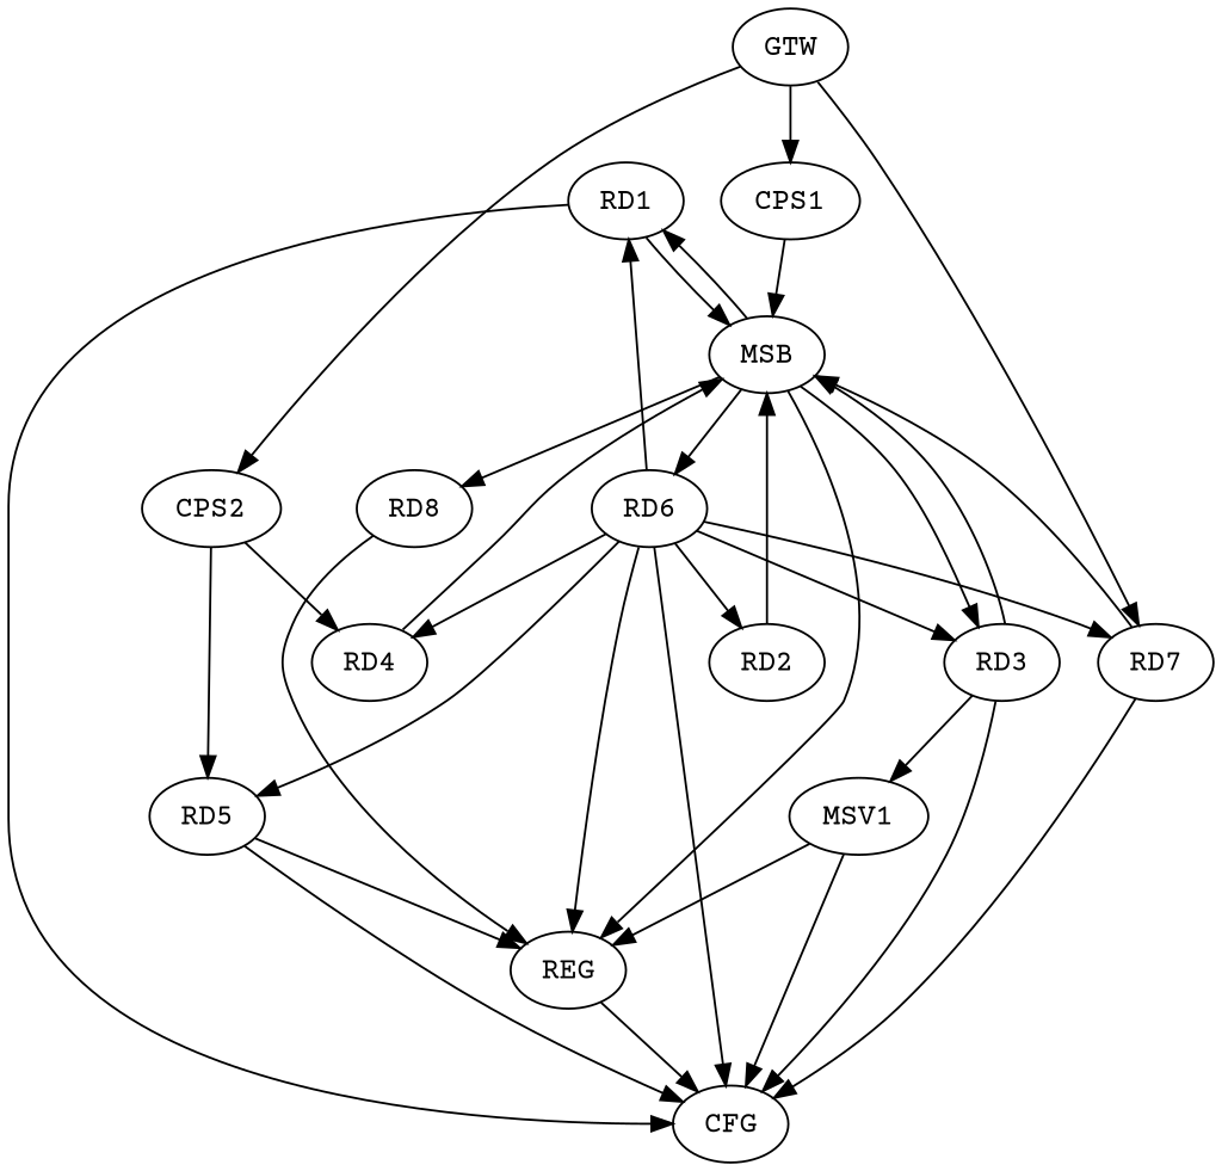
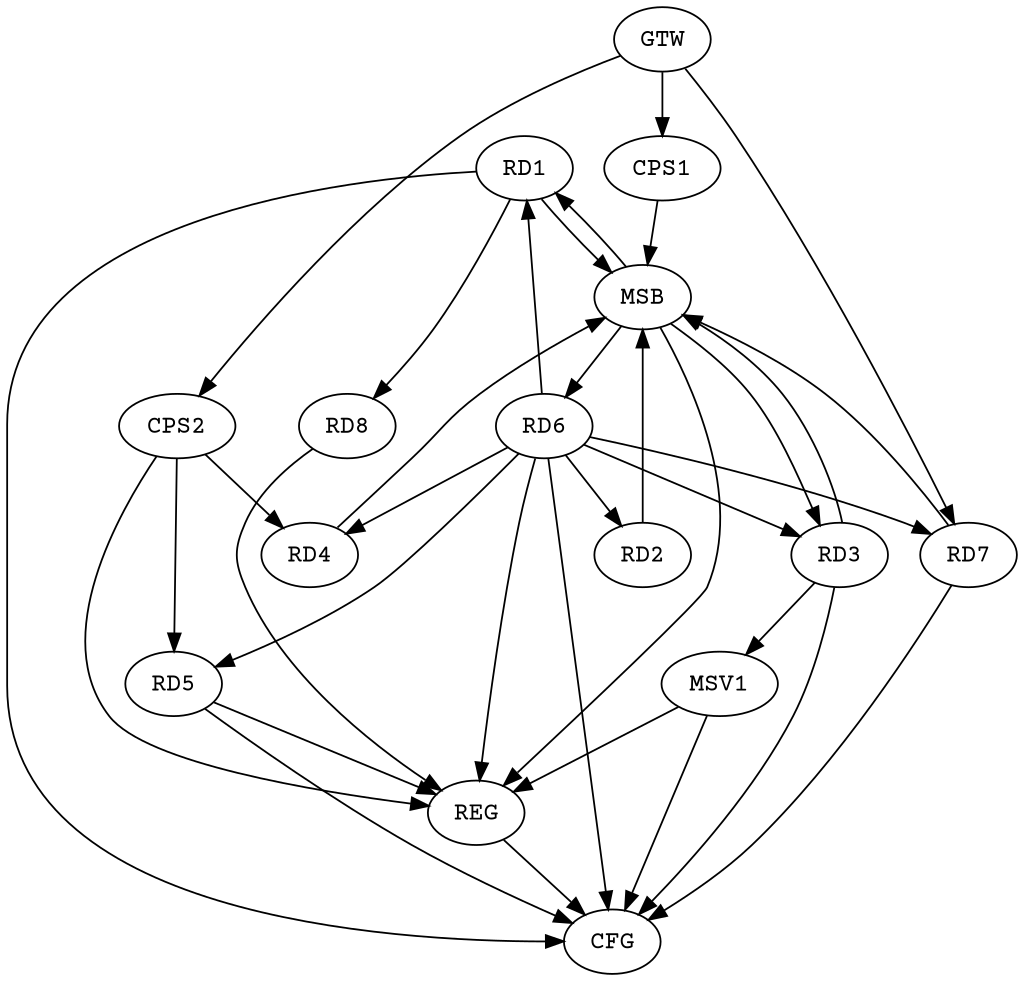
  strict digraph {
    fontname="Courier Prime"
    node [fontname="Courier Prime"]
    edge [fontname="Courier Prime"]
    n1 [label=RD1]
    n2 [label=MSB]
    n3 [label=CFG]
    n4 [label=RD3]
    n5 [label=REG]
    n6 [label=RD6]
    n7 [label=RD8]
    n8 [label=RD2]
    n9 [label=MSV1]
    n10 [label=RD4]
    n11 [label=RD5]
    n12 [label=RD7]
    n13 [label=CPS1]
    n14 [label=CPS2]
    n15 [label=GTW]
    n1 -> n2
    n1 -> n3
    n2 -> n1
    n2 -> n4
    n2 -> n5
    n2 -> n6
-   n2 -> n7
+   n1 -> n7
    n4 -> n2
    n4 -> n3
    n4 -> n9
    n5 -> n3
    n6 -> n1
    n6 -> n3
    n6 -> n4
    n6 -> n5
    n6 -> n8
    n6 -> n10
    n6 -> n11
    n6 -> n12
    n7 -> n5
    n8 -> n2
    n9 -> n3
    n9 -> n5
    n10 -> n2
    n11 -> n3
    n11 -> n5
    n12 -> n2
    n12 -> n3
    n13 -> n2
+   n14 -> n5
    n14 -> n10
    n14 -> n11
    n15 -> n12
    n15 -> n13
    n15 -> n14
  }
